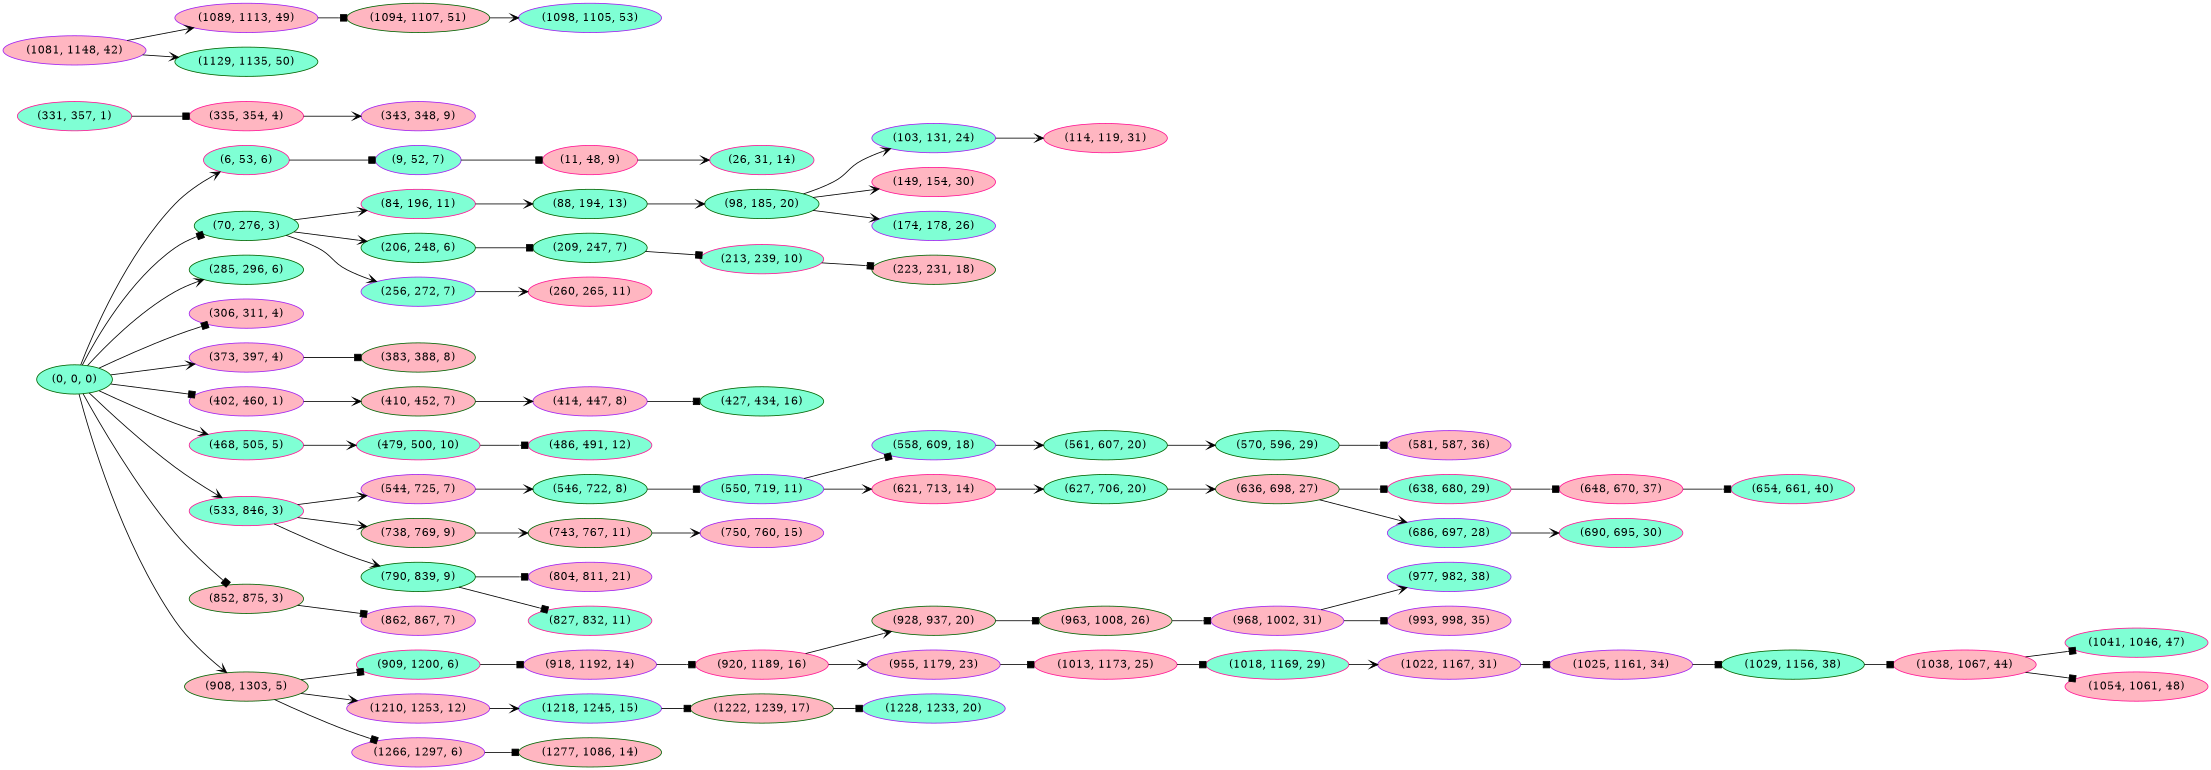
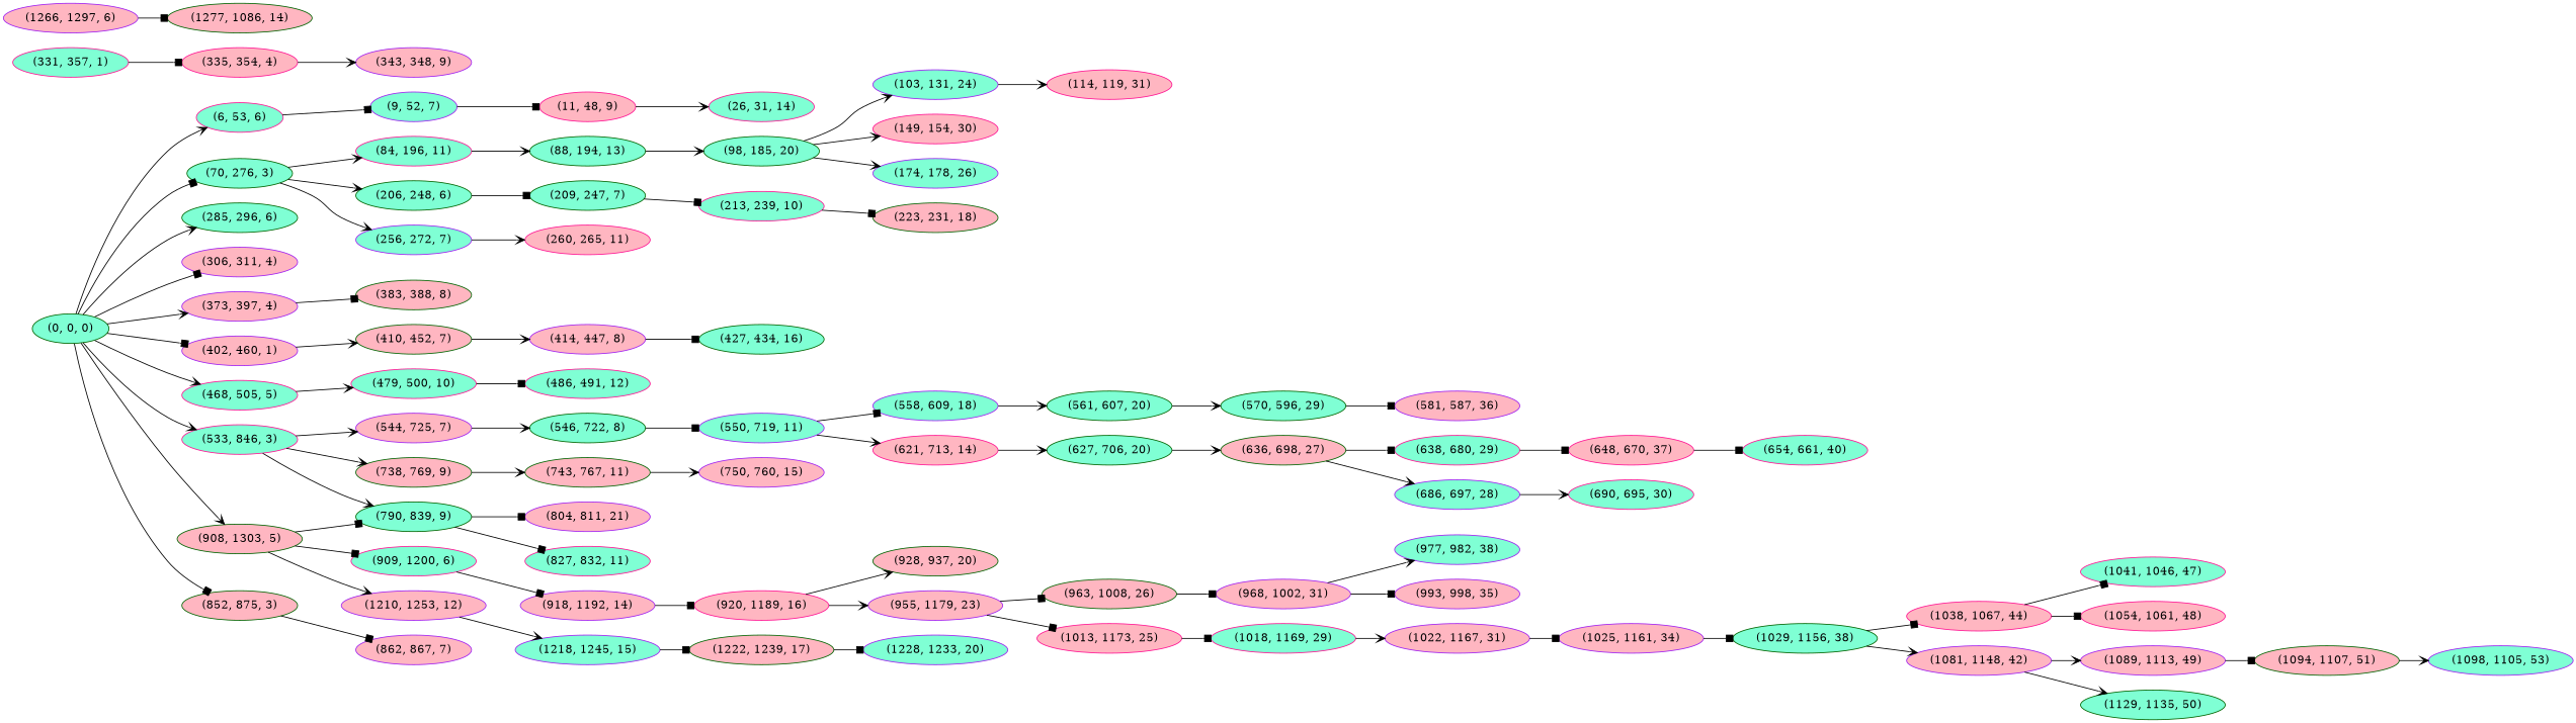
  digraph {
    rankdir=LR
    node [color=purple fillcolor=lightpink style=filled]
    edge [arrowhead=vee]
    "(0, 0, 0)" [color=darkgreen fillcolor=aquamarine]
    "(6, 53, 6)" [color=deeppink fillcolor=aquamarine]
    "(70, 276, 3)" [color=darkgreen fillcolor=aquamarine]
    "(285, 296, 6)" [color=darkgreen fillcolor=aquamarine]
    "(306, 311, 4)"
    "(373, 397, 4)"
    "(402, 460, 1)"
    "(468, 505, 5)" [color=deeppink fillcolor=aquamarine]
    "(533, 846, 3)" [color=deeppink fillcolor=aquamarine]
    "(852, 875, 3)" [color=darkgreen]
    "(908, 1303, 5)" [color=darkgreen]
    "(9, 52, 7)" [fillcolor=aquamarine]
    "(84, 196, 11)" [color=deeppink fillcolor=aquamarine]
    "(206, 248, 6)" [color=darkgreen fillcolor=aquamarine]
    "(256, 272, 7)" [fillcolor=aquamarine]
    "(331, 357, 1)" [color=deeppink fillcolor=aquamarine]
    "(335, 354, 4)" [color=deeppink]
    "(383, 388, 8)" [color=darkgreen]
    "(410, 452, 7)" [color=darkgreen]
    "(479, 500, 10)" [color=deeppink fillcolor=aquamarine]
    "(544, 725, 7)"
    "(738, 769, 9)" [color=darkgreen]
    "(790, 839, 9)" [color=darkgreen fillcolor=aquamarine]
    "(862, 867, 7)"
    "(909, 1200, 6)" [color=deeppink fillcolor=aquamarine]
    "(1210, 1253, 12)"
    "(1266, 1297, 6)"
    "(11, 48, 9)" [color=deeppink]
    "(26, 31, 14)" [color=deeppink fillcolor=aquamarine]
    "(88, 194, 13)" [color=darkgreen fillcolor=aquamarine]
    "(209, 247, 7)" [color=darkgreen fillcolor=aquamarine]
    "(260, 265, 11)" [color=deeppink]
    "(98, 185, 20)" [color=darkgreen fillcolor=aquamarine]
    "(103, 131, 24)" [fillcolor=aquamarine]
    "(149, 154, 30)" [color=deeppink]
    "(174, 178, 26)" [fillcolor=aquamarine]
    "(114, 119, 31)" [color=deeppink]
    "(213, 239, 10)" [color=deeppink fillcolor=aquamarine]
    "(223, 231, 18)" [color=darkgreen]
    "(343, 348, 9)"
    "(414, 447, 8)"
    "(427, 434, 16)" [color=darkgreen fillcolor=aquamarine]
    "(486, 491, 12)" [color=deeppink fillcolor=aquamarine]
    "(546, 722, 8)" [color=darkgreen fillcolor=aquamarine]
    "(743, 767, 11)" [color=darkgreen]
    "(804, 811, 21)"
    "(827, 832, 11)" [color=deeppink fillcolor=aquamarine]
    "(550, 719, 11)" [fillcolor=aquamarine]
    "(558, 609, 18)" [fillcolor=aquamarine]
    "(621, 713, 14)" [color=deeppink]
    "(561, 607, 20)" [color=darkgreen fillcolor=aquamarine]
    "(627, 706, 20)" [color=darkgreen fillcolor=aquamarine]
    "(570, 596, 29)" [color=darkgreen fillcolor=aquamarine]
    "(581, 587, 36)"
    "(636, 698, 27)" [color=darkgreen]
    "(638, 680, 29)" [color=deeppink fillcolor=aquamarine]
    "(686, 697, 28)" [fillcolor=aquamarine]
    "(648, 670, 37)" [color=deeppink]
    "(690, 695, 30)" [color=deeppink fillcolor=aquamarine]
    "(654, 661, 40)" [color=deeppink fillcolor=aquamarine]
    "(750, 760, 15)"
    "(918, 1192, 14)"
    "(1218, 1245, 15)" [fillcolor=aquamarine]
    n64 [color=darkgreen label="(1277, 1086, 14)"]
    "(920, 1189, 16)" [color=deeppink]
    "(928, 937, 20)" [color=darkgreen]
    "(955, 1179, 23)"
    "(963, 1008, 26)" [color=darkgreen]
    "(1013, 1173, 25)" [color=deeppink]
    "(968, 1002, 31)"
    "(1018, 1169, 29)" [color=deeppink fillcolor=aquamarine]
    "(977, 982, 38)" [fillcolor=aquamarine]
    "(993, 998, 35)"
    "(1022, 1167, 31)"
    "(1025, 1161, 34)"
    "(1029, 1156, 38)" [color=darkgreen fillcolor=aquamarine]
    "(1038, 1067, 44)" [color=deeppink]
    "(1081, 1148, 42)"
    "(1041, 1046, 47)" [color=deeppink fillcolor=aquamarine]
    "(1054, 1061, 48)" [color=deeppink]
    "(1089, 1113, 49)"
    "(1129, 1135, 50)" [color=darkgreen fillcolor=aquamarine]
    "(1094, 1107, 51)" [color=darkgreen]
    "(1098, 1105, 53)" [fillcolor=aquamarine]
    "(1222, 1239, 17)" [color=darkgreen]
    "(1228, 1233, 20)" [fillcolor=aquamarine]
    "(0, 0, 0)" -> "(6, 53, 6)"
    "(0, 0, 0)" -> "(70, 276, 3)" [arrowhead=box]
    "(0, 0, 0)" -> "(285, 296, 6)"
    "(0, 0, 0)" -> "(306, 311, 4)" [arrowhead=box]
    "(0, 0, 0)" -> "(373, 397, 4)"
    "(0, 0, 0)" -> "(402, 460, 1)" [arrowhead=box]
    "(0, 0, 0)" -> "(468, 505, 5)"
    "(0, 0, 0)" -> "(533, 846, 3)"
    "(0, 0, 0)" -> "(852, 875, 3)" [arrowhead=box]
    "(0, 0, 0)" -> "(908, 1303, 5)"
    "(6, 53, 6)" -> "(9, 52, 7)" [arrowhead=box]
    "(70, 276, 3)" -> "(84, 196, 11)"
    "(70, 276, 3)" -> "(206, 248, 6)"
    "(70, 276, 3)" -> "(256, 272, 7)"
    "(373, 397, 4)" -> "(383, 388, 8)" [arrowhead=box]
    "(402, 460, 1)" -> "(410, 452, 7)"
    "(468, 505, 5)" -> "(479, 500, 10)"
    "(533, 846, 3)" -> "(544, 725, 7)"
    "(533, 846, 3)" -> "(738, 769, 9)"
    "(533, 846, 3)" -> "(790, 839, 9)"
    "(852, 875, 3)" -> "(862, 867, 7)" [arrowhead=box]
    "(908, 1303, 5)" -> "(909, 1200, 6)" [arrowhead=box]
    "(908, 1303, 5)" -> "(1210, 1253, 12)"
-   "(908, 1303, 5)" -> "(1266, 1297, 6)" [arrowhead=box]
+   "(908, 1303, 5)" -> "(790, 839, 9)" [arrowhead=box]
    "(9, 52, 7)" -> "(11, 48, 9)" [arrowhead=box]
    "(84, 196, 11)" -> "(88, 194, 13)"
    "(206, 248, 6)" -> "(209, 247, 7)" [arrowhead=box]
    "(256, 272, 7)" -> "(260, 265, 11)"
    "(331, 357, 1)" -> "(335, 354, 4)" [arrowhead=box]
    "(335, 354, 4)" -> "(343, 348, 9)"
    "(410, 452, 7)" -> "(414, 447, 8)"
    "(479, 500, 10)" -> "(486, 491, 12)" [arrowhead=box]
    "(544, 725, 7)" -> "(546, 722, 8)"
    "(738, 769, 9)" -> "(743, 767, 11)"
    "(790, 839, 9)" -> "(804, 811, 21)" [arrowhead=box]
    "(790, 839, 9)" -> "(827, 832, 11)" [arrowhead=box]
    "(909, 1200, 6)" -> "(918, 1192, 14)" [arrowhead=box]
    "(1210, 1253, 12)" -> "(1218, 1245, 15)"
    "(1266, 1297, 6)" -> n64 [arrowhead=box]
    "(11, 48, 9)" -> "(26, 31, 14)"
    "(88, 194, 13)" -> "(98, 185, 20)"
    "(209, 247, 7)" -> "(213, 239, 10)" [arrowhead=box]
    "(98, 185, 20)" -> "(103, 131, 24)"
    "(98, 185, 20)" -> "(149, 154, 30)"
    "(98, 185, 20)" -> "(174, 178, 26)"
    "(103, 131, 24)" -> "(114, 119, 31)"
    "(213, 239, 10)" -> "(223, 231, 18)" [arrowhead=box]
    "(414, 447, 8)" -> "(427, 434, 16)" [arrowhead=box]
    "(546, 722, 8)" -> "(550, 719, 11)" [arrowhead=box]
    "(743, 767, 11)" -> "(750, 760, 15)"
    "(550, 719, 11)" -> "(558, 609, 18)" [arrowhead=box]
    "(550, 719, 11)" -> "(621, 713, 14)"
    "(558, 609, 18)" -> "(561, 607, 20)"
    "(621, 713, 14)" -> "(627, 706, 20)"
    "(561, 607, 20)" -> "(570, 596, 29)"
    "(627, 706, 20)" -> "(636, 698, 27)"
    "(570, 596, 29)" -> "(581, 587, 36)" [arrowhead=box]
    "(636, 698, 27)" -> "(638, 680, 29)" [arrowhead=box]
    "(636, 698, 27)" -> "(686, 697, 28)"
    "(638, 680, 29)" -> "(648, 670, 37)" [arrowhead=box]
    "(686, 697, 28)" -> "(690, 695, 30)"
    "(648, 670, 37)" -> "(654, 661, 40)" [arrowhead=box]
    "(918, 1192, 14)" -> "(920, 1189, 16)" [arrowhead=box]
    "(1218, 1245, 15)" -> "(1222, 1239, 17)" [arrowhead=box]
    "(920, 1189, 16)" -> "(928, 937, 20)"
    "(920, 1189, 16)" -> "(955, 1179, 23)"
-   "(928, 937, 20)" -> "(963, 1008, 26)" [arrowhead=box]
+   "(955, 1179, 23)" -> "(963, 1008, 26)" [arrowhead=box]
    "(955, 1179, 23)" -> "(1013, 1173, 25)" [arrowhead=box]
    "(963, 1008, 26)" -> "(968, 1002, 31)" [arrowhead=box]
    "(1013, 1173, 25)" -> "(1018, 1169, 29)" [arrowhead=box]
    "(968, 1002, 31)" -> "(977, 982, 38)"
    "(968, 1002, 31)" -> "(993, 998, 35)" [arrowhead=box]
    "(1018, 1169, 29)" -> "(1022, 1167, 31)"
    "(1022, 1167, 31)" -> "(1025, 1161, 34)" [arrowhead=box]
    "(1025, 1161, 34)" -> "(1029, 1156, 38)" [arrowhead=box]
    "(1029, 1156, 38)" -> "(1038, 1067, 44)" [arrowhead=box]
+   "(1029, 1156, 38)" -> "(1081, 1148, 42)"
    "(1038, 1067, 44)" -> "(1041, 1046, 47)" [arrowhead=box]
    "(1038, 1067, 44)" -> "(1054, 1061, 48)" [arrowhead=box]
    "(1081, 1148, 42)" -> "(1089, 1113, 49)"
    "(1081, 1148, 42)" -> "(1129, 1135, 50)"
    "(1089, 1113, 49)" -> "(1094, 1107, 51)" [arrowhead=box]
    "(1094, 1107, 51)" -> "(1098, 1105, 53)"
    "(1222, 1239, 17)" -> "(1228, 1233, 20)" [arrowhead=box]
  }
